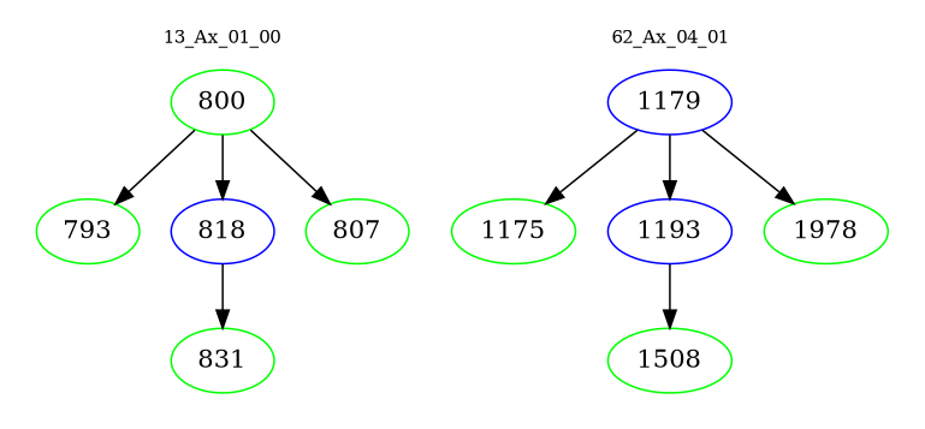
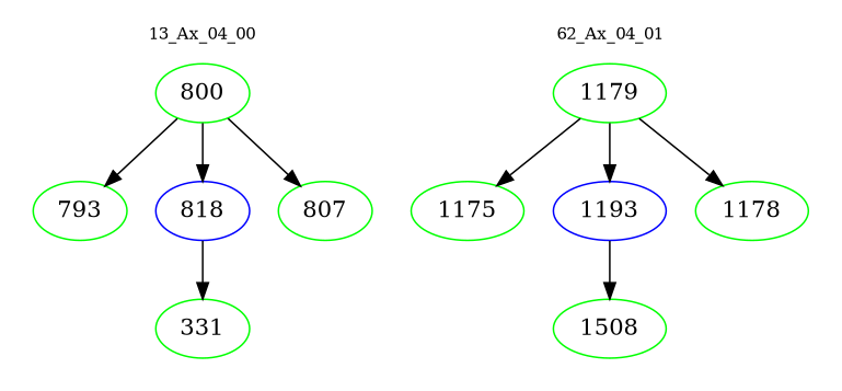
  digraph {
    node [color=green]
    edge [color=black]
    n1 [label=800]
    n2 [label=793]
    n3 [color=blue label=818]
    n4 [label=807]
-   n5 [label=831]
-   n6 [color=blue label=1179]
+   n5 [label=331]
+   n6 [label=1179]
    n7 [label=1175]
    n8 [color=blue label=1193]
-   n9 [label=1978]
+   n9 [label=1178]
    n10 [label=1508]
    subgraph cluster_1 {
      color=white
      fontsize=10
-     label="13_Ax_01_00"
+     label="13_Ax_04_00"
      n1
      n2
      n3
      n4
      n5
    }
    subgraph cluster_2 {
      color=white
      fontsize=10
      label="62_Ax_04_01"
      n6
      n7
      n8
      n9
      n10
    }
    n1 -> n2
    n1 -> n3
    n1 -> n4
    n3 -> n5
    n6 -> n7
    n6 -> n8
    n6 -> n9
    n8 -> n10
  }
